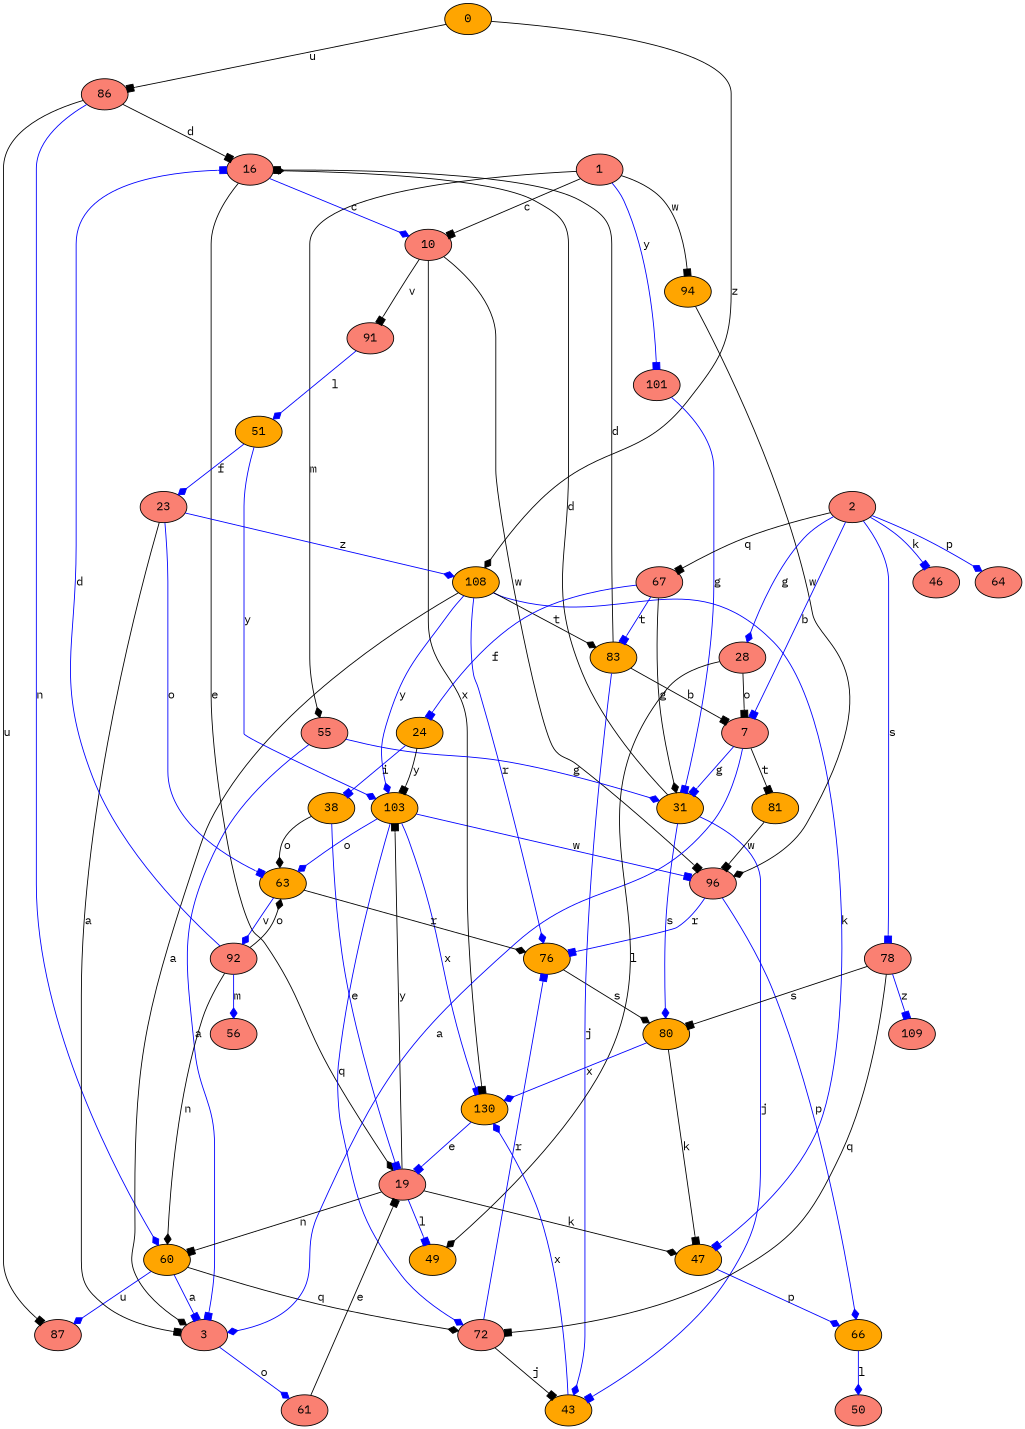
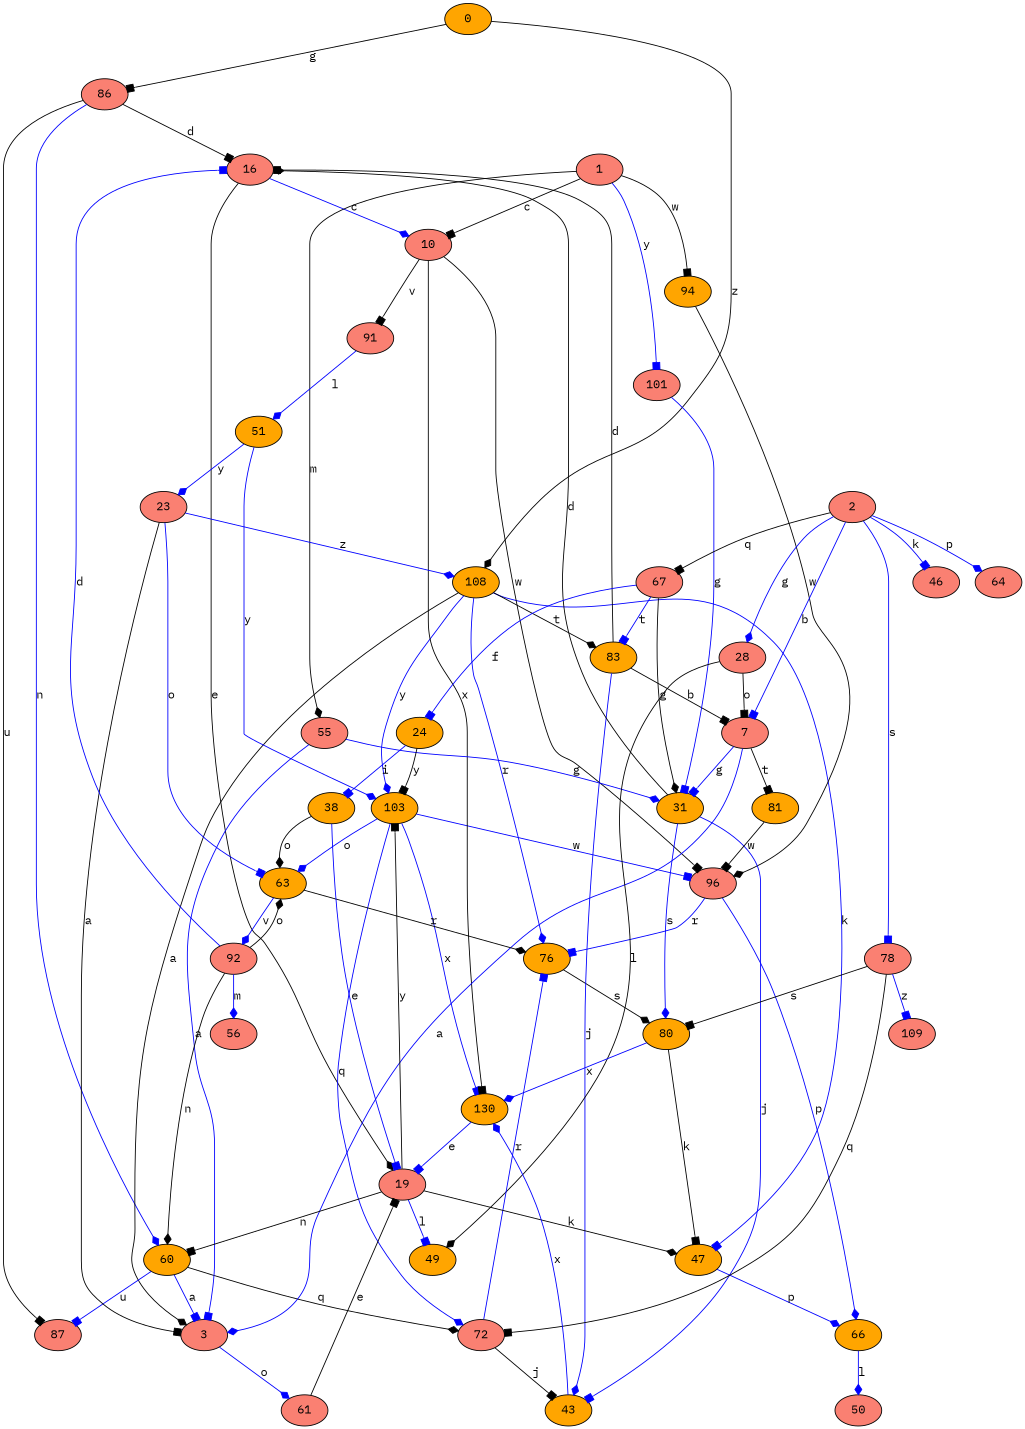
  strict digraph {
    fontname="IBM Plex Mono"
    node [fillcolor=salmon fontname="IBM Plex Mono" style=filled]
    edge [arrowhead=box color=blue fontname="IBM Plex Mono"]
    0 [fillcolor=orange]
    86
    108 [fillcolor=orange]
    16
    60 [fillcolor=orange]
    87
    3
    47 [fillcolor=orange]
    103 [fillcolor=orange]
    76 [fillcolor=orange]
    83 [fillcolor=orange]
    1
    10
    55
    94 [fillcolor=orange]
    101
    91
    96
    n19 [fillcolor=orange label=130]
    31 [fillcolor=orange]
    2
    7
    28
    46
    64
    67
    78
    81 [fillcolor=orange]
    49 [fillcolor=orange]
    24 [fillcolor=orange]
    80 [fillcolor=orange]
    72
    109
    61
    19
    43 [fillcolor=orange]
    51 [fillcolor=orange]
    66 [fillcolor=orange]
    63 [fillcolor=orange]
    23
    92
    38 [fillcolor=orange]
    50
    56
-   0 -> 86 [color=black label=u]
+   0 -> 86 [color=black label=g]
    0 -> 108 [arrowhead=diamond color=black label=z]
    86 -> 16 [color=black label=d]
    86 -> 60 [arrowhead=diamond label=n]
    86 -> 87 [color=black label=u]
    108 -> 3 [arrowhead=diamond color=black label=a]
    108 -> 47 [label=k]
    108 -> 103 [arrowhead=diamond label=y]
    108 -> 76 [arrowhead=diamond label=r]
    108 -> 83 [arrowhead=diamond color=black label=t]
    16 -> 10 [arrowhead=diamond label=c]
    16 -> 19 [arrowhead=diamond color=black label=e]
-   60 -> 87 [arrowhead=diamond label=u]
+   60 -> 87 [label=u]
    60 -> 3 [label=a]
    60 -> 72 [arrowhead=diamond color=black label=q]
    3 -> 61 [arrowhead=diamond label=o]
    47 -> 66 [arrowhead=diamond label=p]
    103 -> 96 [label=w]
    103 -> n19 [label=x]
    103 -> 72 [arrowhead=diamond label=q]
    103 -> 63 [arrowhead=diamond label=o]
    76 -> 80 [arrowhead=diamond color=black label=s]
    83 -> 16 [color=black label=d]
    83 -> 7 [color=black label=b]
    83 -> 43 [arrowhead=diamond label=j]
    1 -> 10 [color=black label=c]
    1 -> 55 [arrowhead=diamond color=black label=m]
    1 -> 94 [color=black label=w]
    1 -> 101 [label=y]
    10 -> 91 [color=black label=v]
    10 -> 96 [color=black label=w]
    10 -> n19 [color=black label=x]
    55 -> 3 [label=a]
    55 -> 31 [arrowhead=diamond label=g]
    94 -> 96 [arrowhead=diamond color=black label=w]
    101 -> 31 [label=g]
    91 -> 51 [arrowhead=diamond label=l]
    96 -> 76 [label=r]
    96 -> 66 [arrowhead=diamond label=p]
    n19 -> 19 [label=e]
    31 -> 16 [arrowhead=diamond color=black label=d]
    31 -> 80 [arrowhead=diamond label=s]
    31 -> 43 [label=j]
    2 -> 7 [label=b]
    2 -> 28 [arrowhead=diamond label=g]
    2 -> 46 [label=k]
    2 -> 64 [arrowhead=diamond label=p]
    2 -> 67 [color=black label=q]
    2 -> 78 [label=s]
    7 -> 3 [arrowhead=diamond label=a]
    7 -> 31 [label=g]
    7 -> 81 [color=black label=t]
    28 -> 7 [color=black label=o]
    28 -> 49 [arrowhead=diamond color=black label=l]
    67 -> 83 [label=t]
    67 -> 31 [arrowhead=diamond color=black label=g]
    67 -> 24 [label=f]
    78 -> 80 [color=black label=s]
    78 -> 72 [color=black label=q]
    78 -> 109 [label=z]
    81 -> 96 [color=black label=w]
    24 -> 103 [color=black label=y]
    24 -> 38 [label=i]
    80 -> 47 [color=black label=k]
    80 -> n19 [arrowhead=diamond label=x]
    72 -> 76 [label=r]
    72 -> 43 [color=black label=j]
    61 -> 19 [color=black label=e]
    19 -> 60 [color=black label=n]
    19 -> 47 [arrowhead=diamond color=black label=k]
    19 -> 103 [color=black label=y]
    19 -> 49 [label=l]
    43 -> n19 [arrowhead=diamond label=x]
    51 -> 103 [arrowhead=diamond label=y]
-   51 -> 23 [arrowhead=diamond label=f]
+   51 -> 23 [arrowhead=diamond label=y]
    66 -> 50 [arrowhead=diamond label=l]
    63 -> 76 [arrowhead=diamond color=black label=r]
    63 -> 92 [arrowhead=diamond label=v]
    23 -> 108 [arrowhead=diamond label=z]
    23 -> 3 [color=black label=a]
    23 -> 63 [label=o]
    92 -> 16 [label=d]
    92 -> 60 [arrowhead=diamond color=black label=n]
    92 -> 63 [arrowhead=diamond color=black label=o]
    92 -> 56 [arrowhead=diamond label=m]
    38 -> 19 [label=e]
    38 -> 63 [arrowhead=diamond color=black label=o]
  }
